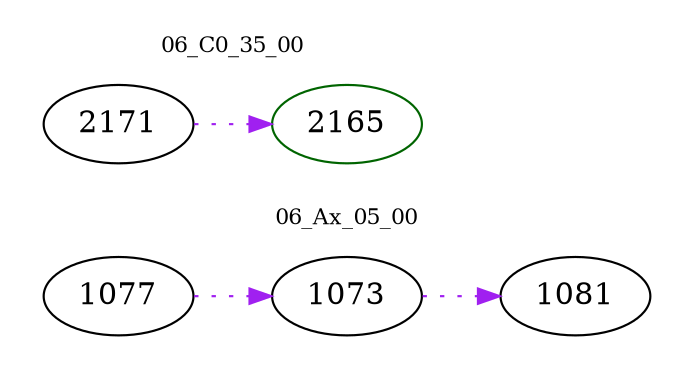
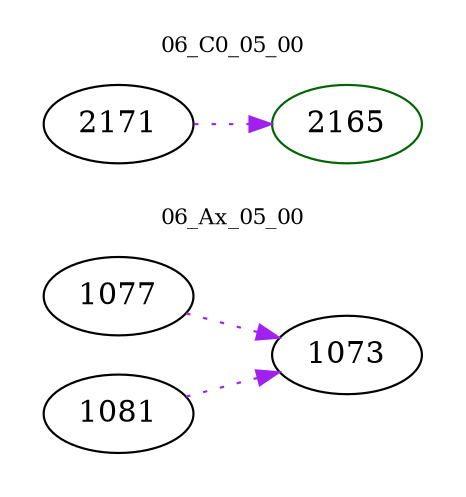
  digraph {
    rankdir=LR
    node [color=black]
    edge [color=purple style=dotted]
    n1 [label=1077]
    n2 [label=1073]
    n3 [label=1081]
    n4 [label=2171]
    n5 [color=darkgreen label=2165]
    subgraph cluster_1 {
      color=white
      fontsize=10
      label="06_Ax_05_00"
      n1
      n2
      n3
    }
    subgraph cluster_2 {
      color=white
      fontsize=10
-     label="06_C0_35_00"
+     label="06_C0_05_00"
      n4
      n5
    }
    n1 -> n2
-   n2 -> n3
+   n3 -> n2
    n4 -> n5
  }
